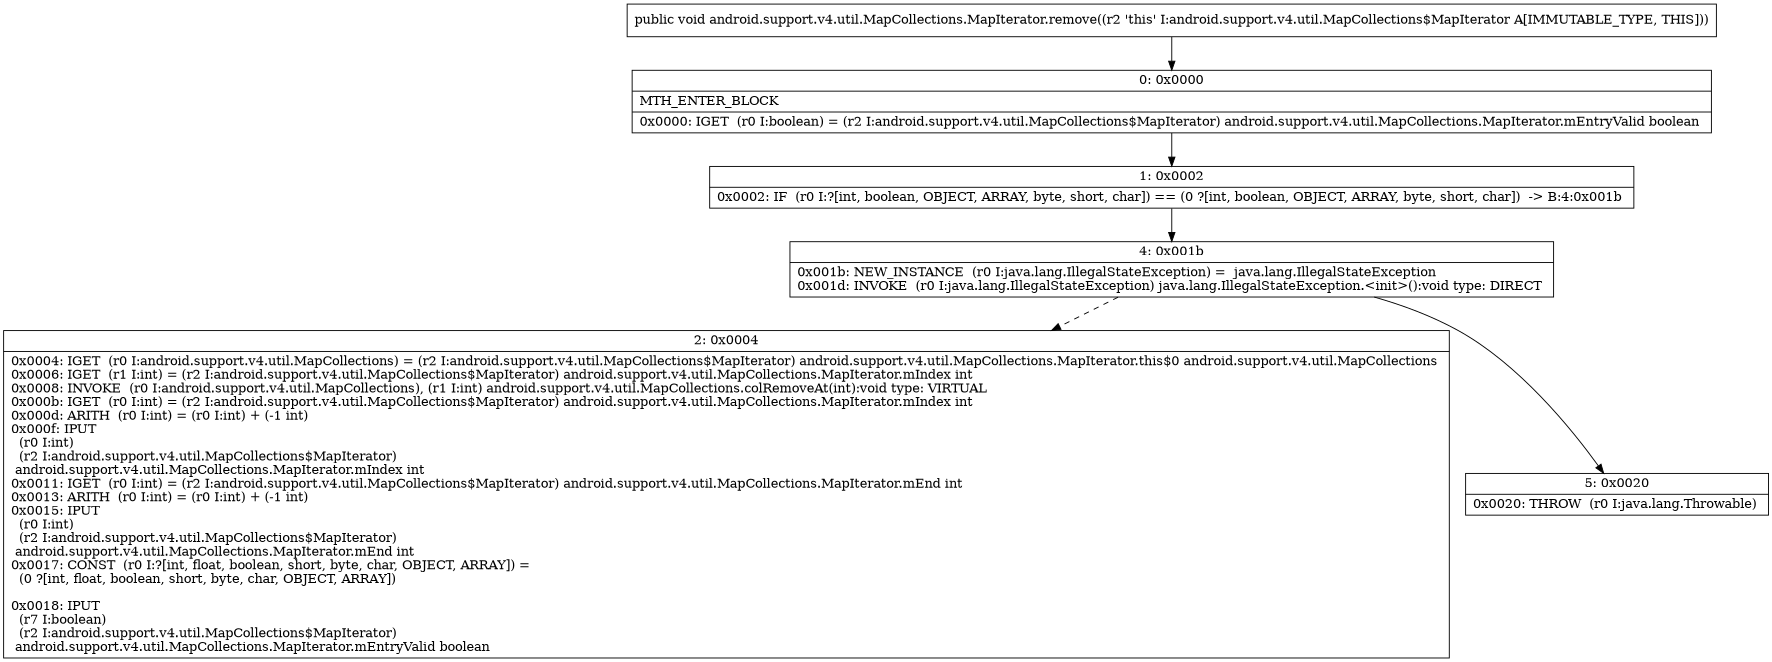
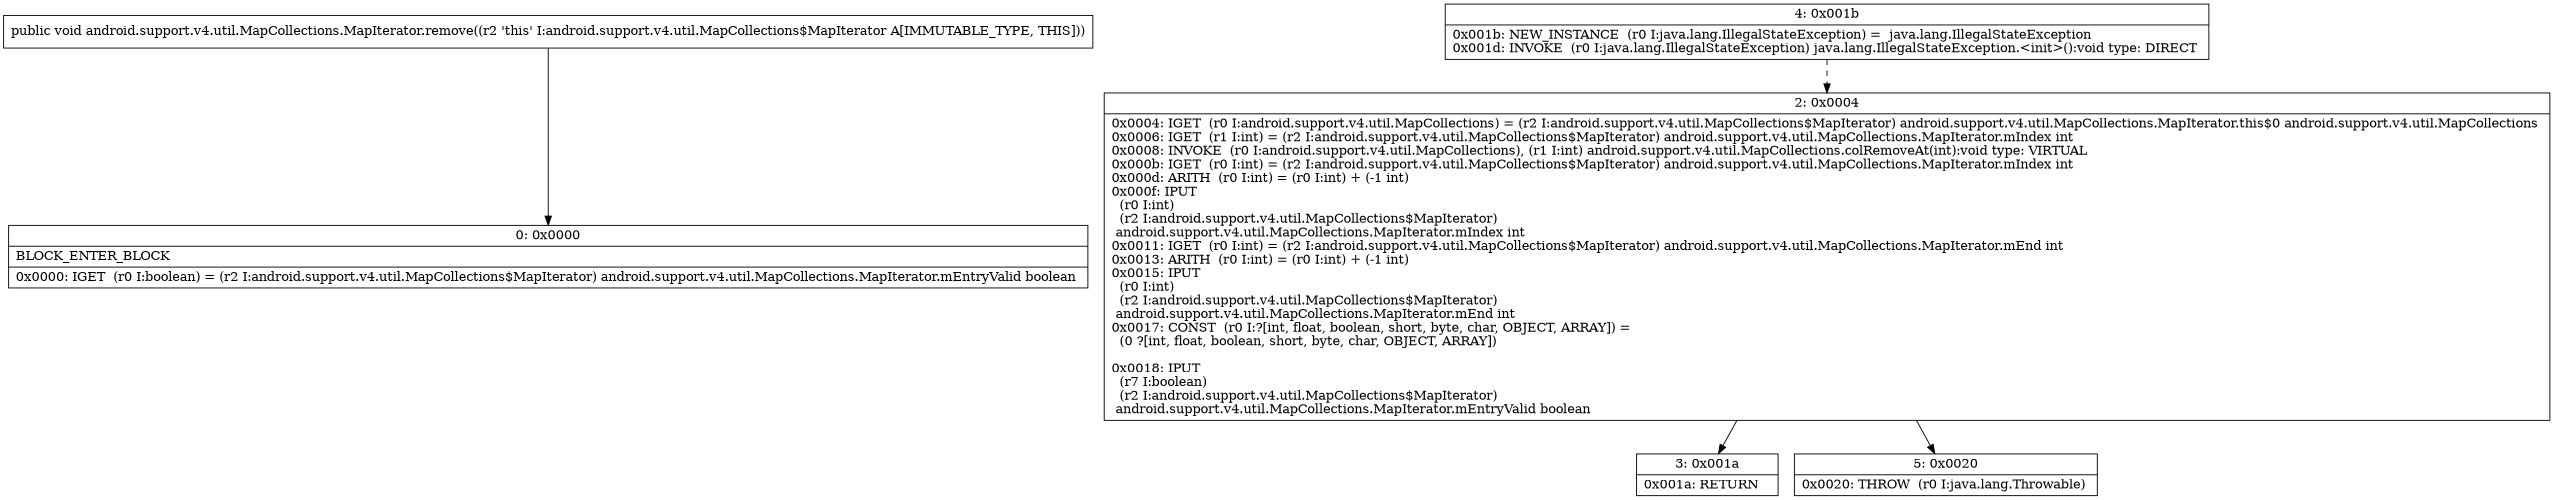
  digraph {
    node [shape=record]
-   n1 [label="{0\:\ 0x0000|MTH_ENTER_BLOCK\l|0x0000: IGET  (r0 I:boolean) = (r2 I:android.support.v4.util.MapCollections$MapIterator) android.support.v4.util.MapCollections.MapIterator.mEntryValid boolean \l}"]
-   n2 [label="{1\:\ 0x0002|0x0002: IF  (r0 I:?[int, boolean, OBJECT, ARRAY, byte, short, char]) == (0 ?[int, boolean, OBJECT, ARRAY, byte, short, char])  \-\> B:4:0x001b \l}"]
+   n1 [label="{0\:\ 0x0000|BLOCK_ENTER_BLOCK\l|0x0000: IGET  (r0 I:boolean) = (r2 I:android.support.v4.util.MapCollections$MapIterator) android.support.v4.util.MapCollections.MapIterator.mEntryValid boolean \l}"]
    n3 [label="{4\:\ 0x001b|0x001b: NEW_INSTANCE  (r0 I:java.lang.IllegalStateException) =  java.lang.IllegalStateException \l0x001d: INVOKE  (r0 I:java.lang.IllegalStateException) java.lang.IllegalStateException.\<init\>():void type: DIRECT \l}"]
    n4 [label="{2\:\ 0x0004|0x0004: IGET  (r0 I:android.support.v4.util.MapCollections) = (r2 I:android.support.v4.util.MapCollections$MapIterator) android.support.v4.util.MapCollections.MapIterator.this$0 android.support.v4.util.MapCollections \l0x0006: IGET  (r1 I:int) = (r2 I:android.support.v4.util.MapCollections$MapIterator) android.support.v4.util.MapCollections.MapIterator.mIndex int \l0x0008: INVOKE  (r0 I:android.support.v4.util.MapCollections), (r1 I:int) android.support.v4.util.MapCollections.colRemoveAt(int):void type: VIRTUAL \l0x000b: IGET  (r0 I:int) = (r2 I:android.support.v4.util.MapCollections$MapIterator) android.support.v4.util.MapCollections.MapIterator.mIndex int \l0x000d: ARITH  (r0 I:int) = (r0 I:int) + (\-1 int) \l0x000f: IPUT  \l  (r0 I:int)\l  (r2 I:android.support.v4.util.MapCollections$MapIterator)\l android.support.v4.util.MapCollections.MapIterator.mIndex int \l0x0011: IGET  (r0 I:int) = (r2 I:android.support.v4.util.MapCollections$MapIterator) android.support.v4.util.MapCollections.MapIterator.mEnd int \l0x0013: ARITH  (r0 I:int) = (r0 I:int) + (\-1 int) \l0x0015: IPUT  \l  (r0 I:int)\l  (r2 I:android.support.v4.util.MapCollections$MapIterator)\l android.support.v4.util.MapCollections.MapIterator.mEnd int \l0x0017: CONST  (r0 I:?[int, float, boolean, short, byte, char, OBJECT, ARRAY]) = \l  (0 ?[int, float, boolean, short, byte, char, OBJECT, ARRAY])\l \l0x0018: IPUT  \l  (r7 I:boolean)\l  (r2 I:android.support.v4.util.MapCollections$MapIterator)\l android.support.v4.util.MapCollections.MapIterator.mEntryValid boolean \l}"]
+   n5 [label="{3\:\ 0x001a|0x001a: RETURN   \l}"]
    n6 [label="{5\:\ 0x0020|0x0020: THROW  (r0 I:java.lang.Throwable) \l}"]
    n7 [label="{public void android.support.v4.util.MapCollections.MapIterator.remove((r2 'this' I:android.support.v4.util.MapCollections$MapIterator A[IMMUTABLE_TYPE, THIS])) }"]
-   n1 -> n2
-   n2 -> n3
    n3 -> n4 [style=dashed]
-   n3 -> n6
+   n4 -> n6
+   n4 -> n5
    n7 -> n1
  }
